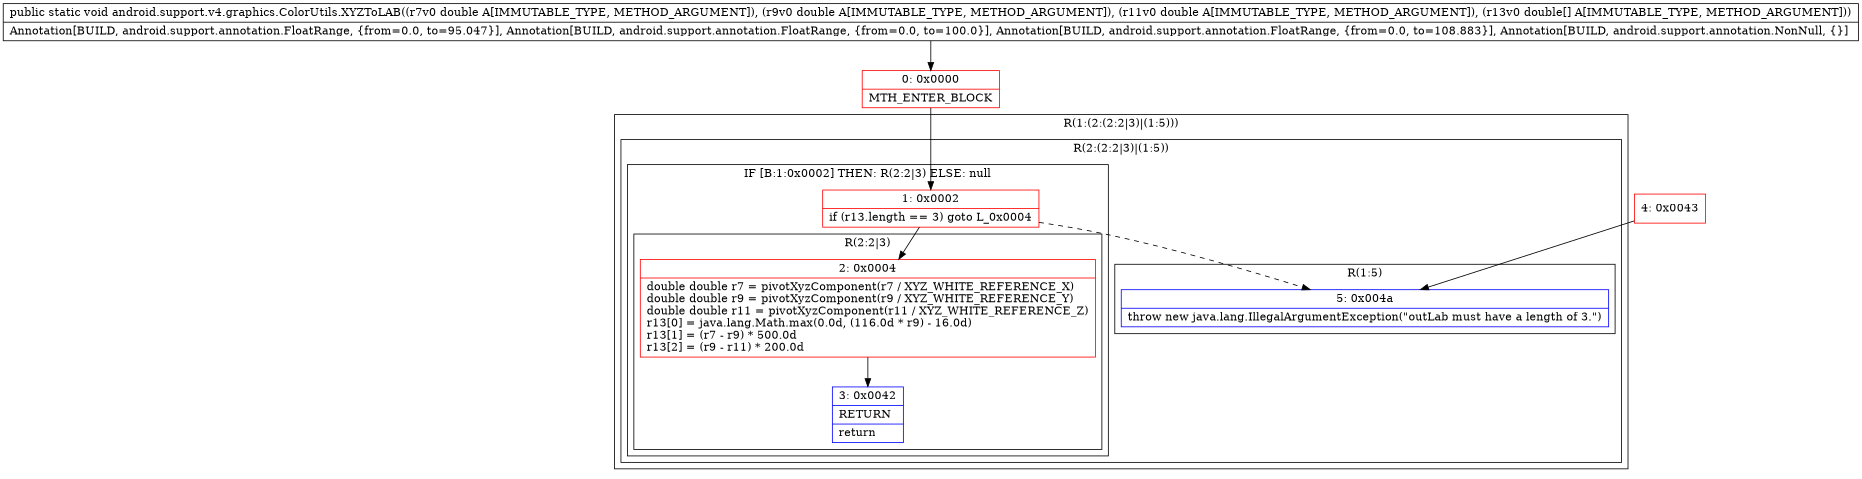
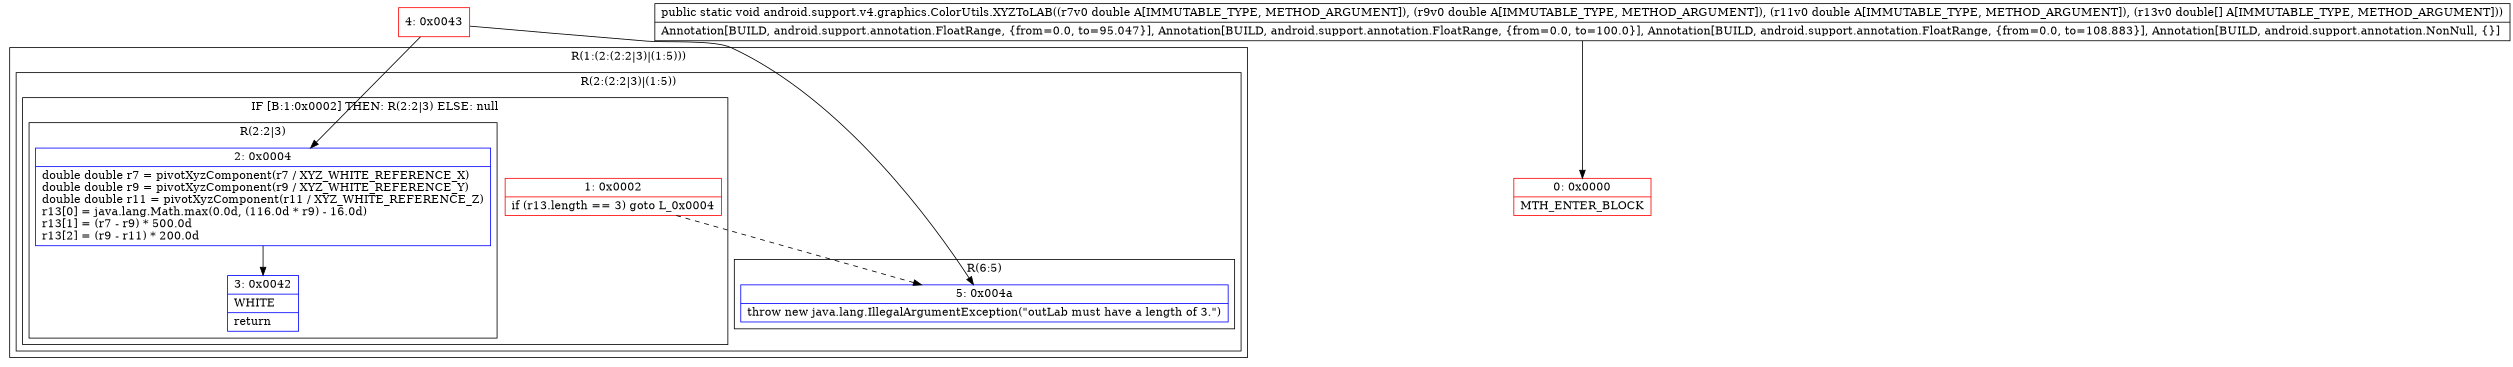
  digraph {
    node [color=blue shape=record]
-   n1 [color=red label="{2\:\ 0x0004|double double r7 = pivotXyzComponent(r7 \/ XYZ_WHITE_REFERENCE_X)\ldouble double r9 = pivotXyzComponent(r9 \/ XYZ_WHITE_REFERENCE_Y)\ldouble double r11 = pivotXyzComponent(r11 \/ XYZ_WHITE_REFERENCE_Z)\lr13[0] = java.lang.Math.max(0.0d, (116.0d * r9) \- 16.0d)\lr13[1] = (r7 \- r9) * 500.0d\lr13[2] = (r9 \- r11) * 200.0d\l}"]
-   n2 [label="{3\:\ 0x0042|RETURN\l|return\l}"]
+   n1 [label="{2\:\ 0x0004|double double r7 = pivotXyzComponent(r7 \/ XYZ_WHITE_REFERENCE_X)\ldouble double r9 = pivotXyzComponent(r9 \/ XYZ_WHITE_REFERENCE_Y)\ldouble double r11 = pivotXyzComponent(r11 \/ XYZ_WHITE_REFERENCE_Z)\lr13[0] = java.lang.Math.max(0.0d, (116.0d * r9) \- 16.0d)\lr13[1] = (r7 \- r9) * 500.0d\lr13[2] = (r9 \- r11) * 200.0d\l}"]
+   n2 [label="{3\:\ 0x0042|WHITE\l|return\l}"]
    n3 [color=red label="{1\:\ 0x0002|if (r13.length == 3) goto L_0x0004\l}"]
    n4 [label="{5\:\ 0x004a|throw new java.lang.IllegalArgumentException(\"outLab must have a length of 3.\")\l}"]
    n5 [color=red label="{4\:\ 0x0043}"]
    n6 [color=red label="{0\:\ 0x0000|MTH_ENTER_BLOCK\l}"]
    n7 [label="{public static void android.support.v4.graphics.ColorUtils.XYZToLAB((r7v0 double A[IMMUTABLE_TYPE, METHOD_ARGUMENT]), (r9v0 double A[IMMUTABLE_TYPE, METHOD_ARGUMENT]), (r11v0 double A[IMMUTABLE_TYPE, METHOD_ARGUMENT]), (r13v0 double[] A[IMMUTABLE_TYPE, METHOD_ARGUMENT]))  | Annotation[BUILD, android.support.annotation.FloatRange, \{from=0.0, to=95.047\}], Annotation[BUILD, android.support.annotation.FloatRange, \{from=0.0, to=100.0\}], Annotation[BUILD, android.support.annotation.FloatRange, \{from=0.0, to=108.883\}], Annotation[BUILD, android.support.annotation.NonNull, \{\}]\l}" color=""]
    subgraph cluster_1 {
      label="R(1:(2:(2:2|3)|(1:5)))"
      subgraph cluster_2 {
        label="R(2:(2:2|3)|(1:5))"
        subgraph cluster_3 {
          label="IF [B:1:0x0002] THEN: R(2:2|3) ELSE: null"
          n3
          subgraph cluster_4 {
            label="R(2:2|3)"
            n1
            n2
          }
        }
        subgraph cluster_5 {
-         label="R(1:5)"
+         label="R(6:5)"
          n4
        }
      }
    }
    n1 -> n2
-   n3 -> n1
+   n5 -> n1
    n3 -> n4 [style=dashed]
    n5 -> n4
-   n6 -> n3
    n7 -> n6
  }
